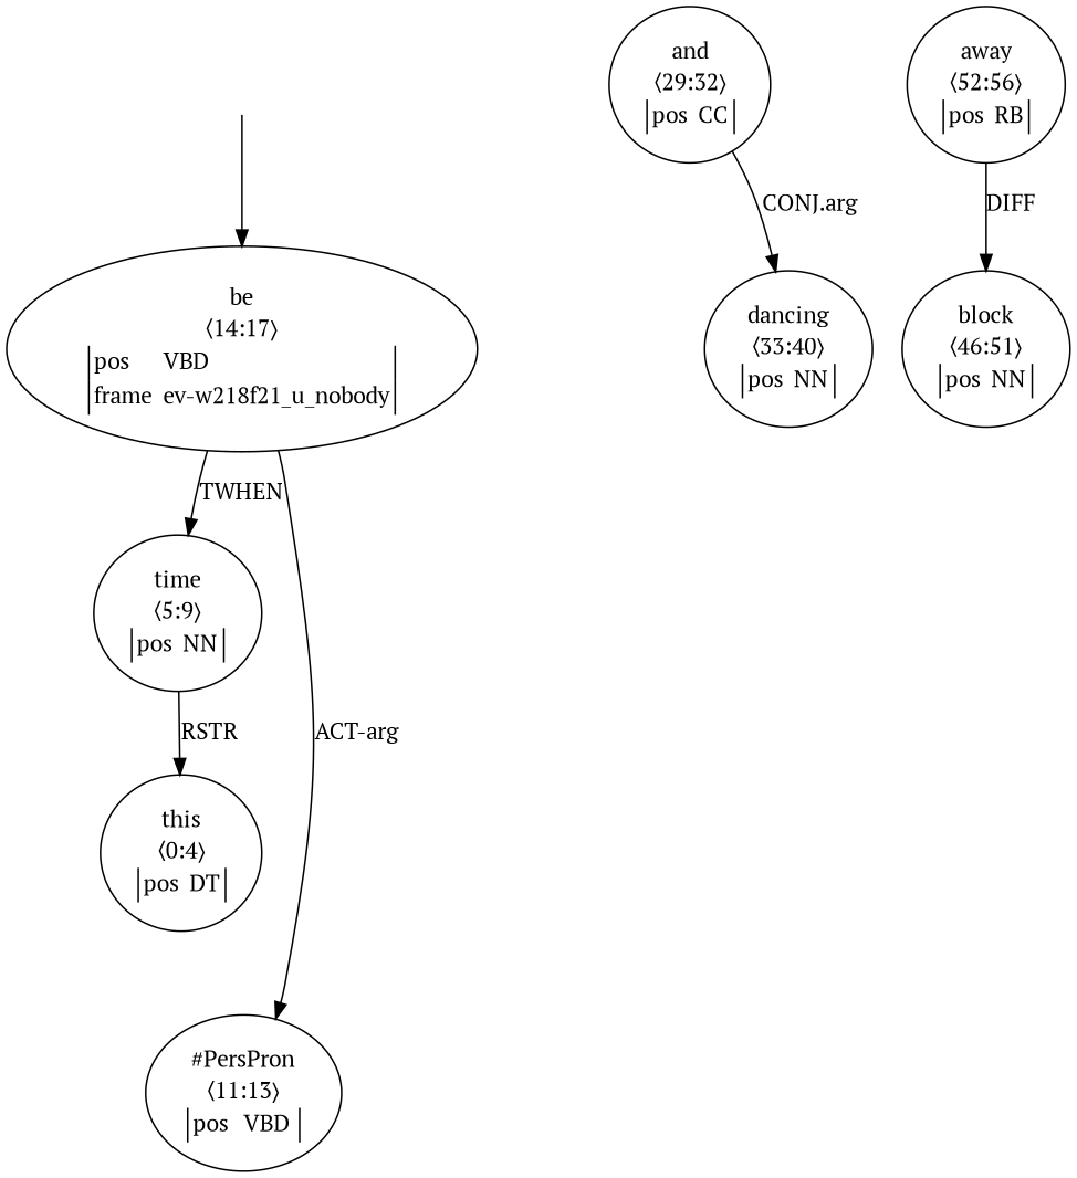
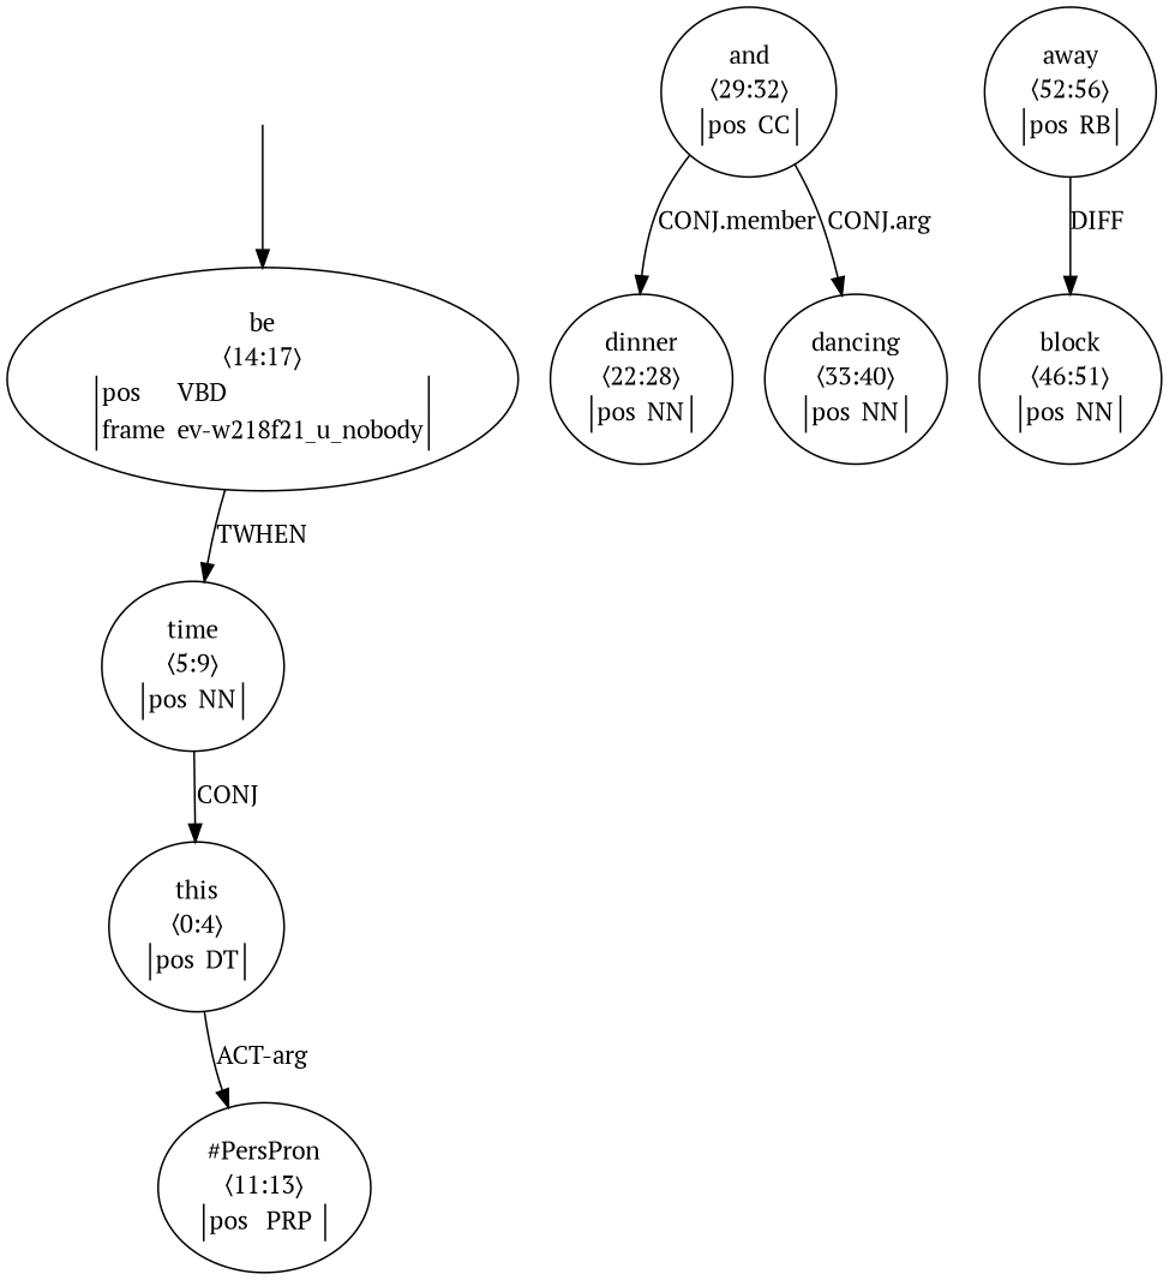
  digraph {
    fontname="PT Serif"
    node [fontname="PT Serif"]
    edge [fontname="PT Serif"]
    top [style=invis]
    n2 [label=<<table align="center" border="0" cellspacing="0"><tr><td colspan="2">be</td></tr><tr><td colspan="2">〈14:17〉</td></tr><tr><td sides="l" border="1" align="left">pos</td><td sides="r" border="1" align="left">VBD</td></tr><tr><td sides="l" border="1" align="left">frame</td><td sides="r" border="1" align="left">ev-w218f21_u_nobody</td></tr></table>>]
    n3 [label=<<table align="center" border="0" cellspacing="0"><tr><td colspan="2">time</td></tr><tr><td colspan="2">〈5:9〉</td></tr><tr><td sides="l" border="1" align="left">pos</td><td sides="r" border="1" align="left">NN</td></tr></table>>]
-   n4 [label=<<table align="center" border="0" cellspacing="0"><tr><td colspan="2">#PersPron</td></tr><tr><td colspan="2">〈11:13〉</td></tr><tr><td sides="l" border="1" align="left">pos</td><td sides="r" border="1" align="left">VBD</td></tr></table>>]
+   n4 [label=<<table align="center" border="0" cellspacing="0"><tr><td colspan="2">#PersPron</td></tr><tr><td colspan="2">〈11:13〉</td></tr><tr><td sides="l" border="1" align="left">pos</td><td sides="r" border="1" align="left">PRP</td></tr></table>>]
    n5 [label=<<table align="center" border="0" cellspacing="0"><tr><td colspan="2">this</td></tr><tr><td colspan="2">〈0:4〉</td></tr><tr><td sides="l" border="1" align="left">pos</td><td sides="r" border="1" align="left">DT</td></tr></table>>]
+   n6 [label=<<table align="center" border="0" cellspacing="0"><tr><td colspan="2">dinner</td></tr><tr><td colspan="2">〈22:28〉</td></tr><tr><td sides="l" border="1" align="left">pos</td><td sides="r" border="1" align="left">NN</td></tr></table>>]
    n7 [label=<<table align="center" border="0" cellspacing="0"><tr><td colspan="2">dancing</td></tr><tr><td colspan="2">〈33:40〉</td></tr><tr><td sides="l" border="1" align="left">pos</td><td sides="r" border="1" align="left">NN</td></tr></table>>]
    n8 [label=<<table align="center" border="0" cellspacing="0"><tr><td colspan="2">away</td></tr><tr><td colspan="2">〈52:56〉</td></tr><tr><td sides="l" border="1" align="left">pos</td><td sides="r" border="1" align="left">RB</td></tr></table>>]
    n9 [label=<<table align="center" border="0" cellspacing="0"><tr><td colspan="2">block</td></tr><tr><td colspan="2">〈46:51〉</td></tr><tr><td sides="l" border="1" align="left">pos</td><td sides="r" border="1" align="left">NN</td></tr></table>>]
    n10 [label=<<table align="center" border="0" cellspacing="0"><tr><td colspan="2">and</td></tr><tr><td colspan="2">〈29:32〉</td></tr><tr><td sides="l" border="1" align="left">pos</td><td sides="r" border="1" align="left">CC</td></tr></table>>]
    top -> n2
    n2 -> n3 [label=TWHEN]
-   n2 -> n4 [label="ACT-arg"]
-   n3 -> n5 [label=RSTR]
+   n5 -> n4 [label="ACT-arg"]
+   n3 -> n5 [label=CONJ]
    n8 -> n9 [label=DIFF]
+   n10 -> n6 [label="CONJ.member"]
    n10 -> n7 [label="CONJ.arg"]
  }
